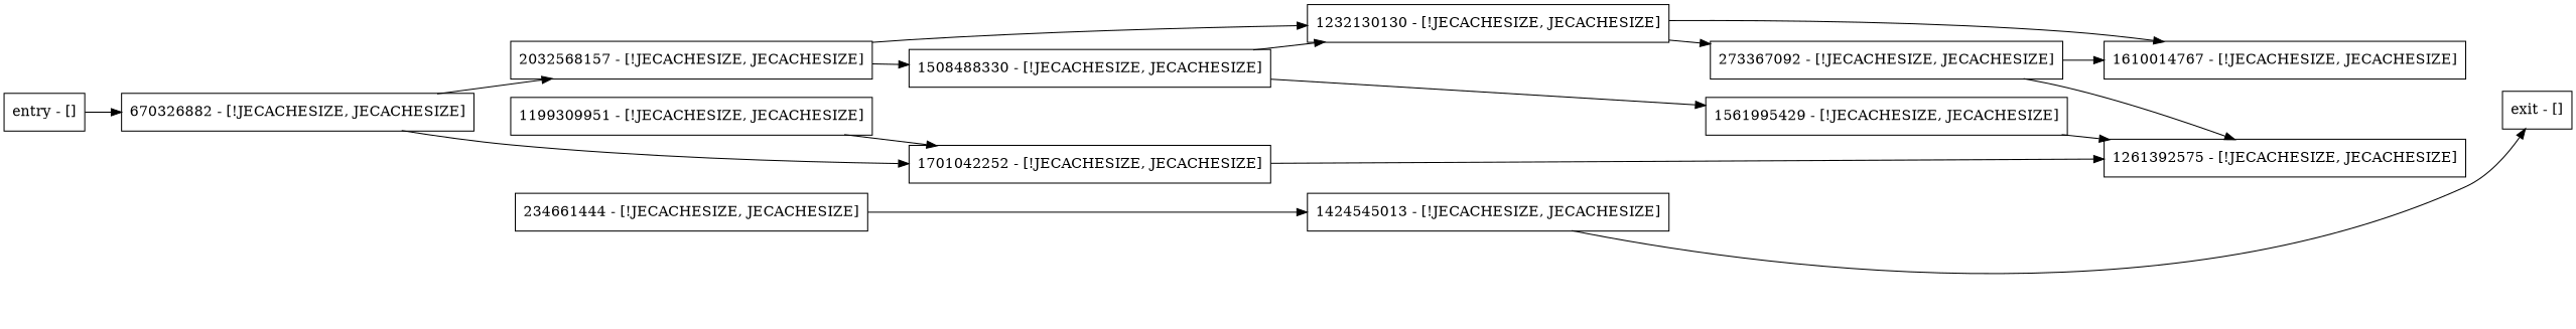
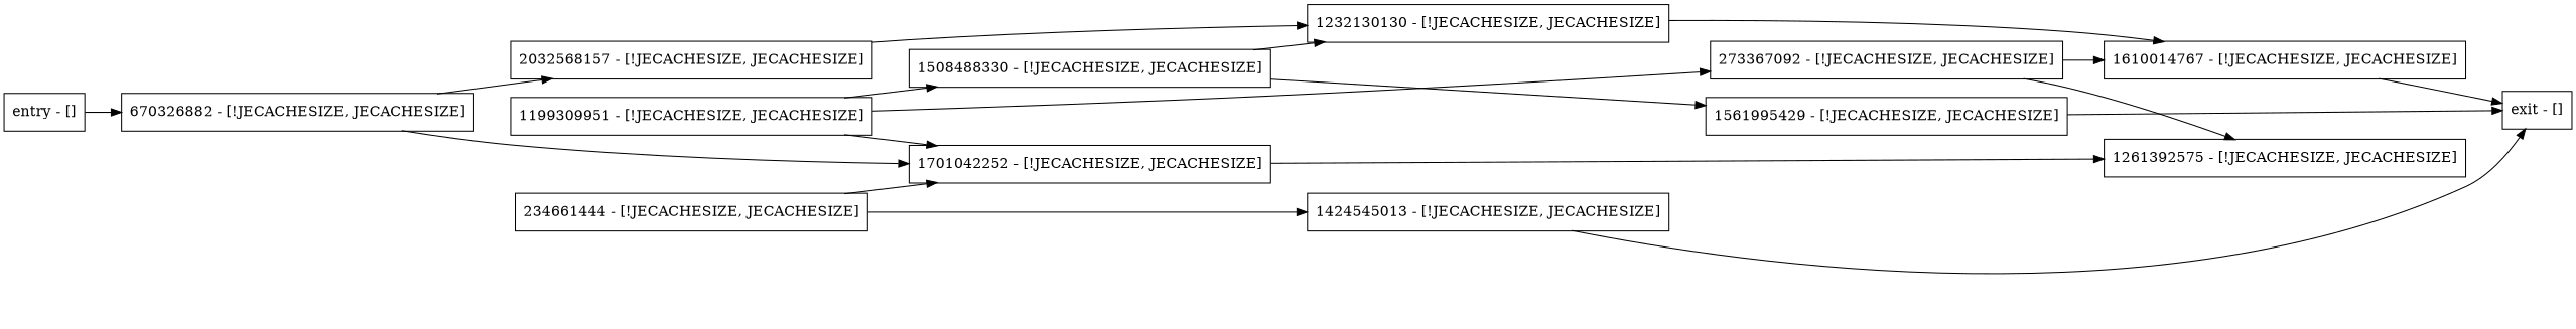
  digraph {
    fontname="DejaVu Serif"
    rankdir=LR
    node [fontname="DejaVu Serif" shape=record]
    edge [fontname="DejaVu Serif"]
    n1 [label="1701042252 - [!JECACHESIZE, JECACHESIZE]"]
    n2 [label="1261392575 - [!JECACHESIZE, JECACHESIZE]"]
    n3 [label="1232130130 - [!JECACHESIZE, JECACHESIZE]"]
    n4 [label="273367092 - [!JECACHESIZE, JECACHESIZE]"]
    n5 [label="1610014767 - [!JECACHESIZE, JECACHESIZE]"]
    n6 [label="exit - []"]
    n7 [label="234661444 - [!JECACHESIZE, JECACHESIZE]"]
    n8 [label="1424545013 - [!JECACHESIZE, JECACHESIZE]"]
    n9 [label="1199309951 - [!JECACHESIZE, JECACHESIZE]"]
    n10 [label="1561995429 - [!JECACHESIZE, JECACHESIZE]"]
    n11 [label="entry - []"]
    n12 [label="670326882 - [!JECACHESIZE, JECACHESIZE]"]
    n13 [label="2032568157 - [!JECACHESIZE, JECACHESIZE]"]
    n14 [label="1508488330 - [!JECACHESIZE, JECACHESIZE]"]
    n1 -> n2
-   n3 -> n4
+   n9 -> n4
    n3 -> n5
    n4 -> n2
    n4 -> n5
+   n5 -> n6
+   n7 -> n1
    n7 -> n8
    n8 -> n6
    n9 -> n1
-   n10 -> n2
+   n10 -> n6
    n11 -> n12
    n12 -> n1
    n12 -> n13
    n13 -> n3
-   n13 -> n14
+   n9 -> n14
    n14 -> n3
    n14 -> n10
  }
